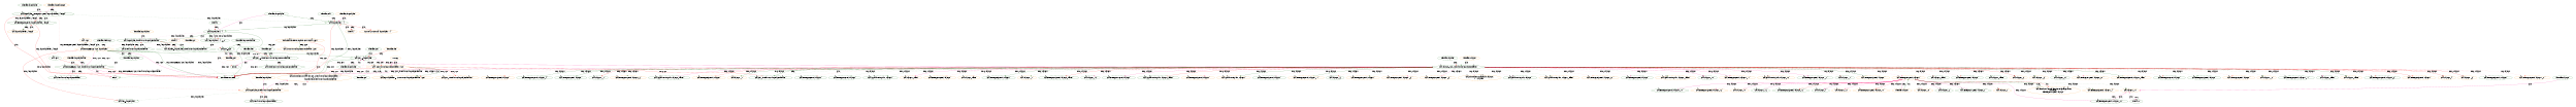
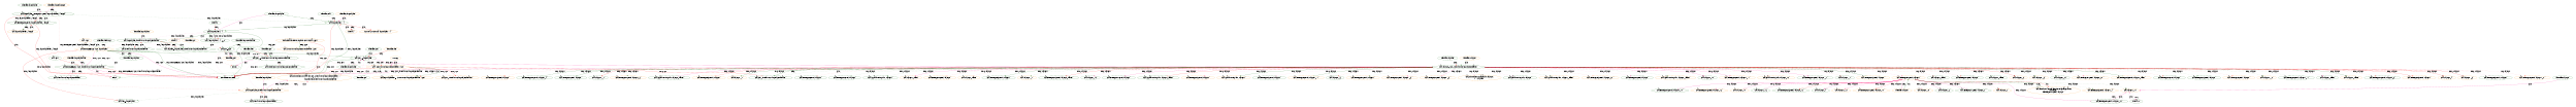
  digraph {
    node [color=darkgreen]
    edge [arrowhead=tee color=red style=dotted]
    n1 [color=darkorange label="(Call,obj_tptr+10)"]
    n2 [label="(Call,EXTRACT_16BITS(obj_tptr+10))"]
    n3 [label="(Literal,10)"]
    n4 [color=darkorange label="(Call,EXTRACT_16BITS(obj_tptr))"]
    n5 [label="(Call,EXTRACT_16BITS(obj_tptr+10))"]
    n6 [color=darkorange label="(Call,EXTRACT_32BITS(obj_tptr+16))"]
    n7 [color=darkorange label="(Call,obj_tptr+10)"]
    n8 [label="(Call,obj_tptr+16)"]
    n9 [label="(Call,EXTRACT_32BITS(obj_tptr+12))"]
    n10 [label="(Call,obj_tptr+4)"]
    n11 [color=darkorange label="(Call,obj_tptr+12)"]
    n12 [color=darkorange label="(Call,EXTRACT_16BITS(obj_tptr+10))"]
    n13 [color=darkorange label="(Identifier,obj_tptr)"]
    n14 [color=darkorange label="(Call,obj_tptr+10)"]
    n15 [label="(Call,obj_tptr+8)"]
    n16 [label="(Call,EXTRACT_16BITS(obj_tptr+2))"]
    n17 [color=darkorange label="(Call,obj_tptr+2)"]
    n18 [color=darkorange label="(Call,bittok2str(lmp_obj_begin_verify_flag_values,\n\t\t\t\"none\",\n\t\t\tEXTRACT_16BITS(obj_tptr)))"]
    n19 [color=darkorange label="(Call,EXTRACT_32BITS(obj_tptr+4))"]
    n20 [label="(Call,obj_tptr=tptr+sizeof(struct lmp_object_header))"]
    n21 [label="(Call,obj_tptr+offset)"]
    n22 [label="(Call,EXTRACT_8BITS(obj_tptr))"]
    n23 [label="(Call,obj_tptr+offset)"]
    n24 [color=darkorange label="(Call,obj_tptr+8)"]
    n25 [label="(Block,)"]
    n26 [label="(MethodReturn,RET)"]
    n27 [color=darkorange label="(Call,obj_tptr + 3)"]
    n28 [label="(Call,obj_tptr+12)"]
    n29 [color=darkorange label="(Call,EXTRACT_16BITS(obj_tptr+10))"]
    n30 [color=darkorange label="(Call,EXTRACT_32BITS(obj_tptr+offset))"]
    n31 [label="(Call,EXTRACT_8BITS(obj_tptr))"]
    n32 [label="(Call,EXTRACT_32BITS(obj_tptr))"]
    n33 [color=darkorange label="(Call,EXTRACT_8BITS(obj_tptr))"]
    n34 [color=darkorange label="(Call,obj_tptr + 2)"]
    n35 [label="(Call,EXTRACT_8BITS(obj_tptr + 1))"]
    n36 [label="(Call,obj_tptr+offset)"]
    n37 [color=darkorange label="(Call,obj_tptr+offset)"]
    n38 [label="(Call,EXTRACT_16BITS(obj_tptr+8))"]
    n39 [color=darkorange label="(Call,EXTRACT_32BITS(obj_tptr))"]
    n40 [color=darkorange label="(Call,obj_tptr+4)"]
    n41 [color=darkorange label="(Call,obj_tptr + 3)"]
    n42 [label="(Call,EXTRACT_32BITS(obj_tptr))"]
    n43 [color=darkorange label="(Call,EXTRACT_8BITS(obj_tptr + 2))"]
    n44 [color=darkorange label="(Call,EXTRACT_32BITS(obj_tptr))"]
    n45 [label="(Call,EXTRACT_16BITS(obj_tptr+4))"]
    n46 [label="(Call,EXTRACT_8BITS(obj_tptr))"]
    n47 [label="(Call,obj_tptr + 1)"]
    n48 [color=darkorange label="(Call,EXTRACT_16BITS(obj_tptr+6))"]
    n49 [label="(Call,ip6addr_string(ndo, obj_tptr+offset))"]
    n50 [color=darkorange label="(Call,EXTRACT_32BITS(obj_tptr))"]
    n51 [color=darkorange label="(Call,obj_tptr + 1)"]
    n52 [label="(Call,EXTRACT_8BITS(obj_tptr))"]
    n53 [label="(Call,tptr+sizeof(struct lmp_object_header))"]
    n54 [label="(Call,EXTRACT_8BITS(obj_tptr))"]
    n55 [label="(Call,ip6addr_string(ndo, obj_tptr))"]
    n56 [color=darkorange label="(Call,obj_tptr+offset)"]
    n57 [color=darkorange label="(Call,EXTRACT_8BITS(obj_tptr))"]
    n58 [color=darkorange label="(Call,obj_tptr+offset)"]
    n59 [label="(Call,EXTRACT_32BITS(obj_tptr))"]
    n60 [color=darkorange label="(Call,obj_tptr + 1)"]
    n61 [label="(Call,EXTRACT_32BITS(obj_tptr+offset))"]
    n62 [label="(Call,obj_tptr+12)"]
    n63 [label="(Call,EXTRACT_16BITS(obj_tptr))"]
    n64 [label="(Call,ip6addr_string(ndo, obj_tptr+offset))"]
    n65 [color=darkorange label="(Call,EXTRACT_32BITS(obj_tptr))"]
    n66 [color=darkorange label="(Call,ipaddr_string(ndo, obj_tptr))"]
    n67 [label="(Call,EXTRACT_32BITS(obj_tptr))"]
    n68 [color=darkorange label="(Call,EXTRACT_8BITS(obj_tptr + 1))"]
    n69 [label="(Call,obj_tptr+6)"]
    n70 [color=darkorange label="(Call,EXTRACT_16BITS(obj_tptr))"]
    n71 [color=darkorange label="(Call,EXTRACT_8BITS(obj_tptr + 3))"]
    n72 [color=darkorange label="(Call,EXTRACT_8BITS(obj_tptr + 3))"]
    n73 [color=darkorange label="(Call,print_unknown_data(ndo,obj_tptr,\"\n\t    \",obj_tlen))"]
    n74 [label="(Call,ipaddr_string(ndo, obj_tptr))"]
    n75 [color=darkorange label="(Call,ipaddr_string(ndo, obj_tptr+offset))"]
    n76 [color=darkorange label="(Call,EXTRACT_32BITS(obj_tptr+12))"]
    n77 [label="(Call,EXTRACT_8BITS(obj_tptr))"]
    n78 [color=darkorange label="(Call,ipaddr_string(ndo, obj_tptr+offset))"]
    n79 [label="(Call,obj_tptr+10)"]
    n80 [color=darkorange label="(Call,EXTRACT_8BITS(obj_tptr + 1))"]
    n81 [color=darkorange label="(Call,ipaddr_string(ndo, obj_tptr+12))"]
    n82 [label="(Call,EXTRACT_8BITS(obj_tptr + 1))"]
    n83 [label="(Call,obj_tptr + 1)"]
    n84 [color=darkorange label="(Call,EXTRACT_32BITS(obj_tptr))"]
    n85 [color=darkorange label="(Call,(const struct lmp_object_header *)tptr)"]
    n86 [label="(Call,tptr+=lmp_obj_len)"]
    n87 [color=darkorange label="(Call,lmp_obj_header = (const struct lmp_object_header *)tptr)"]
    n88 [label="(Identifier,tptr)"]
    n89 [color=darkorange label="(Call,tptr+sizeof(struct lmp_object_header))"]
    n90 [color=darkorange label="(Call,print_unknown_data(ndo,tptr+sizeof(struct lmp_object_header),\"\n\t    \",\n                               lmp_obj_len-sizeof(struct lmp_object_header)))"]
    n91 [label="(Identifier,lmp_obj_len)"]
    n92 [color=darkorange label="(Call,lmp_obj_len-sizeof(struct lmp_object_header))"]
    n93 [color=darkorange label="(Call,ND_TCHECK2(*tptr, lmp_obj_len))"]
    n94 [label="(Call,ND_TCHECK2(*tptr, sizeof(struct lmp_object_header)))"]
    n95 [label="(Identifier,lmp_obj_len)"]
    n96 [label="(Call,tlen-=lmp_obj_len)"]
    n97 [label="(Call,sizeof(struct lmp_object_header))"]
    n98 [label="(Call,sizeof(struct lmp_object_header))"]
    n99 [label="(Call,lmp_obj_len-sizeof(struct lmp_object_header))"]
    n100 [label="(Call,sizeof(struct lmp_object_header))"]
    n101 [label="(Call,obj_tlen=lmp_obj_len-sizeof(struct lmp_object_header))"]
    n102 [label="(Call,lmp_obj_len % 4)"]
    n103 [label="(Call,(lmp_obj_len % 4) != 0)"]
    n104 [color=darkorange label="(Literal,4)"]
    n105 [label="(Call,lmp_obj_len < 4)"]
    n106 [color=darkorange label="(Literal,4)"]
    n107 [color=darkorange label="(ControlStructure,if (lmp_obj_len < 4))"]
    n108 [label="(Call,lmp_obj_len=EXTRACT_16BITS(lmp_obj_header->length))"]
    n109 [label="(Call,EXTRACT_16BITS(lmp_obj_header->length))"]
    n110 [color=darkorange label="(Call,lmp_obj_header->length)"]
    n111 [label="(Call,tptr+=sizeof(const struct lmp_common_header))"]
    n112 [label="(Call,sizeof(const struct lmp_common_header))"]
    n113 [label="(Block,)"]
    n114 [label="(Call,tptr=pptr)"]
    n115 [color=darkorange label="(Identifier,pptr)"]
    n116 [color=darkorange label="(MethodParameterIn,register const u_char *pptr)"]
    n117 [color=darkorange label="(Call,(const struct lmp_common_header *)pptr)"]
    n118 [color=darkorange label="(Identifier,lmp_obj_len)"]
    n119 [label="(Identifier,tptr)"]
    n120 [label="(Identifier,lmp_obj_len)"]
    n121 [label="(Call,*tptr)"]
    n122 [color=darkorange label="(Identifier,obj_tptr)"]
    n123 [label="(Identifier,hexdump)"]
    n124 [color=darkorange label="(Identifier,lmp_obj_header)"]
    n125 [label="(Identifier,tptr)"]
    n126 [color=darkorange label="(Identifier,lmp_obj_len)"]
    n127 [color=darkorange label="(Identifier,lmp_obj_ctype)"]
    n128 [color=darkorange label="(Identifier,lmp_obj_len)"]
    n129 [label="(Identifier,ndo)"]
    n130 [label="(Identifier,tlen)"]
    n131 [color=darkorange label="(Identifier,tlen)"]
    n132 [label="(Identifier,lmp_com_header)"]
    n133 [label="(Identifier,obj_tlen)"]
    n134 [color=darkorange label="(Call,*tptr)"]
    n135 [label="(Identifier,lmp_obj_len)"]
    n136 [label="(Identifier,obj_tptr)"]
    n137 [label="(Literal,0)"]
    n138 [color=darkorange label="(Identifier,tptr)"]
    1000266 [color=darkorange]
    n1 -> n2 [arrowhead=odot color=deeppink label="AST: " style=solid]
    n1 -> n3 [color=deeppink label="CFG: "]
    n2 -> n1 [arrowhead=odot color=deeppink label="CFG: "]
    n3 -> n1 [color=deeppink label="AST: "]
    n4 -> n1 [color=darkgreen label="DDG: obj_tptr"]
    n4 -> n2 [arrowhead=odot color=deeppink label="DDG: obj_tptr" style=solid]
    n4 -> n5 [arrowhead=odot color=deeppink label="DDG: obj_tptr" style=solid]
    n4 -> n6 [color=deeppink label="DDG: obj_tptr"]
    n4 -> n7 [arrowhead=odot color=deeppink label="DDG: obj_tptr" style=solid]
    n4 -> n8 [arrowhead=odot color=deeppink label="DDG: obj_tptr" style=solid]
    n4 -> n9 [label="DDG: obj_tptr" style=solid]
    n4 -> n10 [color=deeppink label="DDG: obj_tptr" style=solid]
    n4 -> n11 [color=deeppink label="DDG: obj_tptr" style=solid]
    n4 -> n12 [label="DDG: obj_tptr" style=solid]
    n4 -> n13 [arrowhead=odot color=deeppink label="CFG: " style=solid]
    n4 -> n14 [arrowhead=odot color=deeppink label="DDG: obj_tptr"]
    n4 -> n15 [arrowhead=odot color=deeppink label="DDG: obj_tptr" style=solid]
    n4 -> n16 [arrowhead=odot color=deeppink label="DDG: obj_tptr" style=solid]
    n4 -> n17 [label="DDG: obj_tptr"]
    n4 -> n18 [label="AST: " style=solid]
    n4 -> n18 [arrowhead=odot color=darkgreen label="DDG: obj_tptr"]
    n4 -> n19 [color=darkgreen label="DDG: obj_tptr"]
    n13 -> n4 [color=darkgreen label="AST: " style=solid]
    n18 -> n4 [arrowhead=odot color=darkgreen label="CFG: " style=solid]
    n20 -> n4 [color=deeppink label="DDG: obj_tptr"]
    n20 -> n21 [arrowhead=odot label="DDG: obj_tptr"]
    n20 -> n22 [label="DDG: obj_tptr"]
    n20 -> n23 [arrowhead=odot color=darkgreen label="DDG: obj_tptr"]
    n20 -> n24 [label="DDG: obj_tptr" style=solid]
    n20 -> n25 [arrowhead=odot color=darkgreen label="AST: "]
    n20 -> n26 [arrowhead=odot color=deeppink label="DDG: tptr+sizeof(struct lmp_object_header)" style=solid]
    n20 -> n26 [color=deeppink label="DDG: obj_tptr"]
    n20 -> n27 [color=darkgreen label="DDG: obj_tptr"]
    n20 -> n28 [color=darkgreen label="DDG: obj_tptr"]
    n20 -> n29 [color=deeppink label="DDG: obj_tptr"]
    n20 -> n30 [arrowhead=odot color=darkgreen label="DDG: obj_tptr" style=solid]
    n20 -> n31 [label="DDG: obj_tptr"]
    n20 -> n32 [color=darkgreen label="DDG: obj_tptr"]
    n20 -> n33 [label="DDG: obj_tptr"]
    n20 -> n34 [color=darkgreen label="DDG: obj_tptr"]
    n20 -> n35 [arrowhead=odot color=darkgreen label="DDG: obj_tptr"]
    n20 -> n36 [color=deeppink label="DDG: obj_tptr"]
    n20 -> n37 [color=darkgreen label="DDG: obj_tptr" style=solid]
    n20 -> n38 [label="DDG: obj_tptr"]
    n20 -> n39 [label="DDG: obj_tptr" style=solid]
    n20 -> n40 [label="DDG: obj_tptr" style=solid]
    n20 -> n41 [arrowhead=odot label="DDG: obj_tptr" style=solid]
    n20 -> n42 [arrowhead=odot color=deeppink label="DDG: obj_tptr"]
    n20 -> n43 [label="DDG: obj_tptr"]
    n20 -> n44 [label="DDG: obj_tptr"]
    n20 -> n45 [arrowhead=odot color=darkgreen label="DDG: obj_pptr" style=solid]
    n20 -> n46 [arrowhead=odot color=darkgreen label="DDG: obj_tptr" style=solid]
    n20 -> n47 [label="DDG: obj_tptr" style=solid]
    n20 -> n48 [color=darkgreen label="DDG: obj_tptr"]
    n20 -> n49 [arrowhead=odot color=deeppink label="DDG: obj_tptr" style=solid]
    n20 -> n50 [arrowhead=odot label="DDG: obj_tptr" style=solid]
    n20 -> n51 [color=darkgreen label="DDG: obj_tptr" style=solid]
    n20 -> n52 [arrowhead=odot label="DDG: obj_tptr"]
    n20 -> n53 [color=darkgreen label="CFG: " style=solid]
    n20 -> n54 [arrowhead=odot color=darkgreen label="DDG: obj_tptr"]
    n20 -> n55 [color=darkgreen label="DDG: obj_tptr"]
    n20 -> n56 [color=deeppink label="DDG: obj_tptr" style=solid]
    n20 -> n57 [arrowhead=odot label="DDG: obj_tptr"]
    n20 -> n58 [arrowhead=odot label="DDG: obj_tptr"]
    n20 -> n59 [color=darkgreen label="DDG: obj_tptr" style=solid]
    n20 -> n60 [color=darkgreen label="DDG: obj_tptr"]
    n20 -> n61 [label="DDG: obj_tptr" style=solid]
    n20 -> n62 [color=deeppink label="DDG: obj_tptr"]
    n20 -> n63 [color=deeppink label="DDG: obj_tptr" style=solid]
    n20 -> n64 [arrowhead=odot label="DDG: obj_tptr" style=solid]
    n20 -> n65 [color=deeppink label="DDG: obj_tptr"]
    n20 -> n66 [color=darkgreen label="DDG: obj_tptr" style=solid]
    n20 -> n67 [arrowhead=odot color=deeppink label="DDG: obj_tptr"]
    n20 -> n68 [arrowhead=odot color=darkgreen label="DDG: obj_tptr" style=solid]
    n20 -> n69 [label="DDG: obj_tptr"]
    n20 -> n70 [color=darkgreen label="DDG: obj_tptr"]
    n20 -> n71 [color=deeppink label="DDG: obj_tptr"]
    n20 -> n72 [arrowhead=odot color=deeppink label="DDG: obj_tptr" style=solid]
    n20 -> n73 [arrowhead=odot color=deeppink label="DDG: obj_tptr"]
    n20 -> n74 [arrowhead=odot color=deeppink label="DDG: obj_tptr"]
    n20 -> n75 [arrowhead=odot color=darkgreen label="DDG: obj_tptr"]
    n20 -> n76 [arrowhead=odot label="DDG: obj_tptr"]
    n20 -> n77 [color=deeppink label="DDG: obj_tptr"]
    n20 -> n78 [color=darkgreen label="DDG: obj_tptr"]
    n20 -> n79 [color=deeppink label="DDG: obj_tptr" style=solid]
    n20 -> n80 [color=deeppink label="DDG: obj_tptr" style=solid]
    n20 -> n81 [arrowhead=odot label="DDG: obj_tptr"]
    n20 -> n82 [color=deeppink label="DDG: obj_tptr" style=solid]
    n20 -> n83 [arrowhead=odot label="DDG: obj_tptr"]
    n20 -> n84 [arrowhead=odot color=darkgreen label="DDG: obj_tptr" style=solid]
    n53 -> n20 [color=darkgreen label="AST: "]
    n85 -> n26 [arrowhead=odot label="DDG: tptr" style=solid]
    n85 -> n53 [arrowhead=odot label="DDG: tptr" style=solid]
    n85 -> n86 [arrowhead=odot color=darkgreen label="DDG: tptr"]
    n85 -> n87 [label="AST: "]
    n85 -> n87 [color=darkgreen label="DDG: tptr" style=solid]
    n85 -> n88 [arrowhead=odot color=darkgreen label="CFG: "]
    n85 -> n89 [label="DDG: tptr" style=solid]
    n85 -> n90 [arrowhead=odot label="DDG: tptr"]
    n86 -> n20 [arrowhead=odot color=deeppink label="DDG: tptr" style=solid]
    n86 -> n25 [color=darkgreen label="AST: "]
    n86 -> n26 [arrowhead=odot color=darkgreen label="DDG: tptr" style=solid]
    n86 -> n85 [label="DDG: tptr"]
    n86 -> n91 [arrowhead=odot color=deeppink label="CFG: "]
    n87 -> n85 [color=darkgreen label="CFG: "]
    n88 -> n85 [arrowhead=odot label="AST: "]
    n90 -> n92 [arrowhead=odot label="CFG: "]
    n91 -> n86 [color=deeppink label="AST: "]
    n92 -> n86 [color=deeppink label="DDG: lmp_obj_len"]
    n92 -> n90 [color=deeppink label="AST: "]
    n92 -> n90 [color=deeppink label="DDG: lmp_obj_len" style=solid]
    n92 -> n96 [arrowhead=odot color=darkgreen label="DDG: lmp_obj_len"]
    n92 -> n98 [arrowhead=odot label="CFG: " style=solid]
    n93 -> n25 [arrowhead=odot color=deeppink label="AST: "]
    n93 -> n26 [arrowhead=odot color=darkgreen label="DDG: lmp_obj_len"]
    n93 -> n26 [color=darkgreen label="DDG: ND_TCHECK2(*tptr, lmp_obj_len)" style=solid]
    n93 -> n26 [arrowhead=odot color=deeppink label="DDG: *tptr" style=solid]
    n93 -> n86 [arrowhead=odot color=darkgreen label="DDG: lmp_obj_len" style=solid]
    n93 -> n92 [label="DDG: lmp_obj_len"]
    n93 -> n94 [arrowhead=odot color=deeppink label="DDG: *tptr" style=solid]
    n93 -> n95 [color=darkgreen label="CFG: " style=solid]
    n93 -> n96 [label="DDG: lmp_obj_len" style=solid]
    n94 -> n25 [color=deeppink label="AST: " style=solid]
    n94 -> n26 [color=deeppink label="DDG: *tptr" style=solid]
    n94 -> n26 [arrowhead=odot label="DDG: ND_TCHECK2(*tptr, sizeof(struct lmp_object_header))" style=solid]
    n94 -> n93 [color=darkgreen label="DDG: *tptr"]
    n94 -> n97 [arrowhead=odot color=deeppink label="CFG: "]
    n95 -> n93 [arrowhead=odot color=darkgreen label="AST: " style=solid]
    n97 -> n94 [arrowhead=odot color=deeppink label="AST: " style=solid]
    n98 -> n92 [label="AST: "]
    n99 -> n93 [arrowhead=odot label="DDG: lmp_obj_len"]
    n99 -> n100 [label="CFG: "]
    n99 -> n101 [color=darkgreen label="AST: " style=solid]
    n99 -> n101 [arrowhead=odot color=deeppink label="DDG: lmp_obj_len"]
    n100 -> n99 [label="AST: "]
    n101 -> n99 [arrowhead=odot label="CFG: " style=solid]
    n102 -> n26 [arrowhead=odot color=darkgreen label="DDG: lmp_obj_len" style=solid]
    n102 -> n99 [arrowhead=odot color=deeppink label="DDG: lmp_obj_len"]
    n102 -> n103 [arrowhead=odot label="AST: "]
    n102 -> n103 [label="DDG: lmp_obj_len"]
    n102 -> n103 [arrowhead=odot color=darkgreen label="DDG: 4" style=solid]
    n102 -> n104 [arrowhead=odot color=deeppink label="CFG: "]
    n104 -> n102 [color=darkgreen label="AST: " style=solid]
    n105 -> n26 [color=darkgreen label="DDG: lmp_obj_len" style=solid]
    n105 -> n26 [label="DDG: lmp_obj_len < 4" style=solid]
    n105 -> n102 [color=darkgreen label="DDG: lmp_obj_len" style=solid]
    n105 -> n106 [label="CFG: "]
    n105 -> n107 [label="AST: " style=solid]
    n106 -> n105 [label="AST: "]
    n108 -> n25 [arrowhead=odot label="AST: " style=solid]
    n108 -> n26 [label="DDG: EXTRACT_16BITS(lmp_obj_header->length)"]
    n108 -> n105 [arrowhead=odot color=darkgreen label="DDG: lmp_obj_len"]
    n108 -> n109 [label="CFG: " style=solid]
    n109 -> n26 [arrowhead=odot label="DDG: lmp_obj_header->length" style=solid]
    n109 -> n108 [arrowhead=odot color=darkgreen label="AST: "]
    n109 -> n108 [label="DDG: lmp_obj_header->length"]
    n109 -> n110 [color=darkgreen label="CFG: " style=solid]
    n110 -> n109 [label="AST: "]
    n111 -> n26 [color=deeppink label="DDG: tptr"]
    n111 -> n85 [arrowhead=odot label="DDG: tptr"]
    n111 -> n112 [arrowhead=odot label="CFG: "]
    n111 -> n113 [color=deeppink label="AST: " style=solid]
-   n115 -> n26 [arrowhead=odot color=deeppink label="DDG: tptr"]
+   n114 -> n26 [arrowhead=odot color=deeppink label="DDG: tptr"]
    n114 -> n111 [arrowhead=odot color=deeppink label="DDG: tptr"]
    n114 -> n113 [label="AST: "]
    n114 -> n115 [color=deeppink label="CFG: " style=solid]
    n115 -> n114 [arrowhead=odot label="AST: "]
    n116 -> n26 [label="DDG: pptr" style=solid]
    n116 -> n114 [arrowhead=odot color=darkgreen label="DDG: pptr"]
    n116 -> n117 [color=darkgreen label="DDG: pptr" style=solid]
    n118 -> n105 [color=deeppink label="AST: " style=solid]
    n119 -> n111 [color=darkgreen label="AST: " style=solid]
    n120 -> n108 [color=deeppink label="AST: "]
    n121 -> n94 [arrowhead=odot label="AST: " style=solid]
    n122 -> n20 [color=darkgreen label="AST: "]
    n123 -> n93 [arrowhead=odot color=darkgreen label="CFG: "]
    n124 -> n94 [arrowhead=odot color=deeppink label="CFG: " style=solid]
    n125 -> n86 [arrowhead=odot color=darkgreen label="AST: " style=solid]
    n126 -> n99 [arrowhead=odot color=deeppink label="AST: "]
    n127 -> n108 [arrowhead=odot color=deeppink label="CFG: " style=solid]
    n128 -> n92 [color=deeppink label="AST: " style=solid]
    n129 -> n105 [label="CFG: "]
    n130 -> n111 [arrowhead=odot label="CFG: " style=solid]
    n131 -> n86 [label="CFG: " style=solid]
    n132 -> n114 [color=darkgreen label="CFG: " style=solid]
    n133 -> n20 [label="CFG: "]
    n134 -> n93 [arrowhead=odot color=darkgreen label="AST: "]
    n135 -> n102 [arrowhead=odot color=deeppink label="AST: " style=solid]
    n135 -> n105 [color=darkgreen label="CFG: " style=solid]
    n136 -> n1 [color=deeppink label="AST: " style=solid]
    n137 -> n102 [label="CFG: " style=solid]
    n138 -> n114 [label="AST: "]
    1000266 -> n85 [color=deeppink label="AST: " style=solid]
  }
